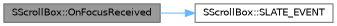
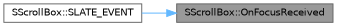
  digraph {
    rankdir=RL
    node [fontname=Helvetica fontsize=10 shape=box style=filled]
    n1 [color=gray40 fillcolor=grey60 fontcolor=black height=0.2 label="SScrollBox::OnFocusReceived" width=0.4]
    n2 [color=grey40 fillcolor=white height=0.2 label="SScrollBox::SLATE_EVENT" width=0.4]
-   n2 -> n1 [color=steelblue1 dir=back fontname=Helvetica fontsize=10 labelfontname=Helvetica labelfontsize=10 style=solid]
+   n1 -> n2 [color=steelblue1 dir=back fontname=Helvetica fontsize=10 labelfontname=Helvetica labelfontsize=10 style=solid]
  }
